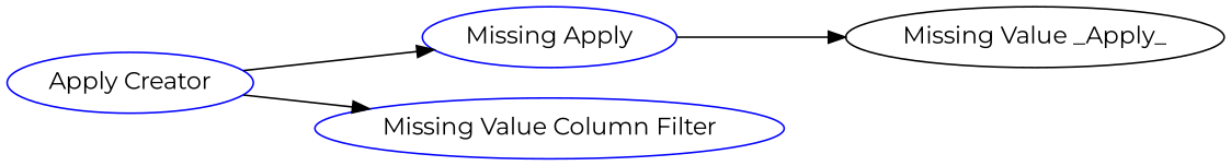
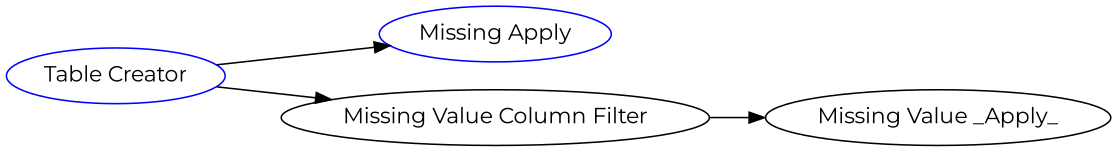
  digraph {
    fontname=Montserrat
    rankdir=LR
    node [color=blue fontname=Montserrat]
    edge [fontname=Montserrat]
    n1 [label="Missing Apply"]
    n2 [color=black label="Missing Value _Apply_"]
-   n3 [label="Missing Value Column Filter"]
-   n4 [label="Apply Creator"]
-   n1 -> n2
+   n3 [color=black label="Missing Value Column Filter"]
+   n4 [label="Table Creator"]
+   n3 -> n2
    n4 -> n1
    n4 -> n3
  }
